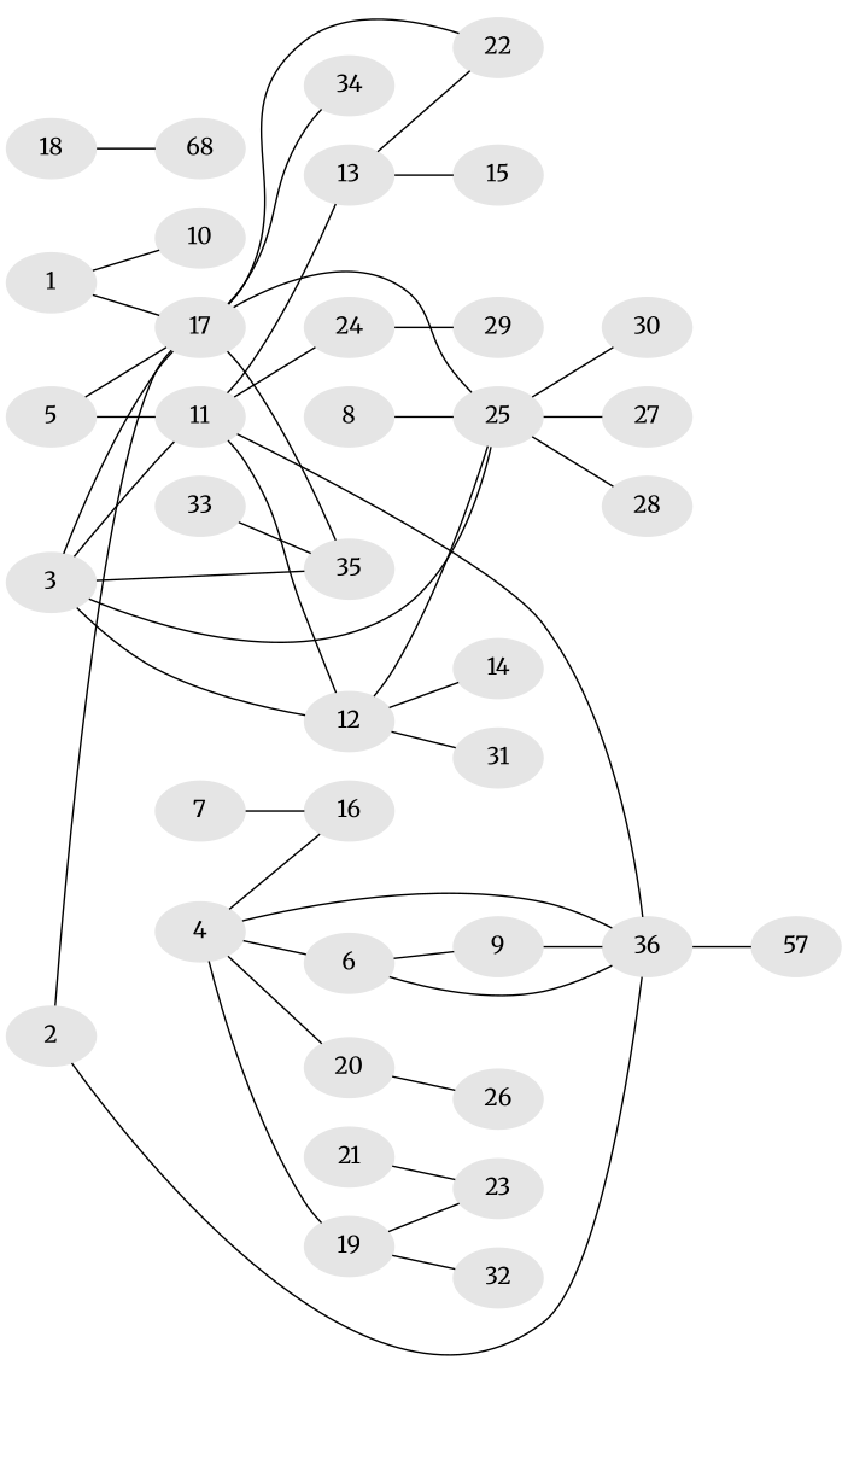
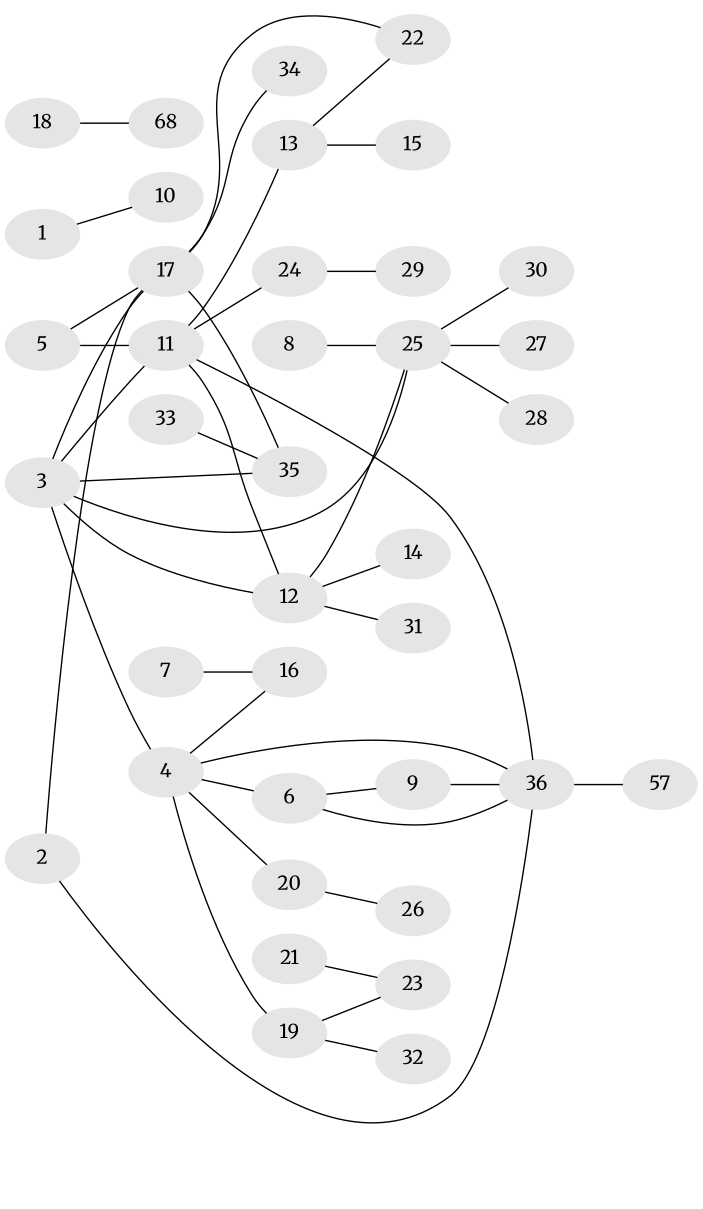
  graph {
    fontname=Merriweather
    rankdir=LR
    node [color=gray90 fontname=Merriweather style=filled]
    edge [fontname=Merriweather weight=1.0]
    1
    10
    17
    25
    35
    22
    34
    2
    36
    n10 [label=57]
    3
    4
    11
    12
    6
    16
    19
    20
    13
    24
    14
    31
    27
    28
    30
    9
    23
    32
    26
    5
    7
    8
    15
    29
    n35 [label=68]
    18
    21
    33
    1 -- 10
-   1 -- 17
-   17 -- 25
    17 -- 35
    17 -- 22
    17 -- 34
    25 -- 27
    25 -- 28
    25 -- 30
    2 -- 17
    2 -- 36
    36 -- n10
    3 -- 17 [weight=2.0]
    3 -- 25
    3 -- 35
+   3 -- 4
    3 -- 11
    3 -- 12
    4 -- 36
    4 -- 6
    4 -- 16
    4 -- 19
    4 -- 20
    11 -- 36
    11 -- 12
    11 -- 13
    11 -- 24
    12 -- 25
    12 -- 14
    12 -- 31
    6 -- 36
    6 -- 9
    19 -- 23
    19 -- 32
    20 -- 26
    13 -- 22
    13 -- 15
    24 -- 29
    9 -- 36
    5 -- 17
    5 -- 11
    7 -- 16
    8 -- 25
    18 -- n35
    21 -- 23
    33 -- 35
  }
